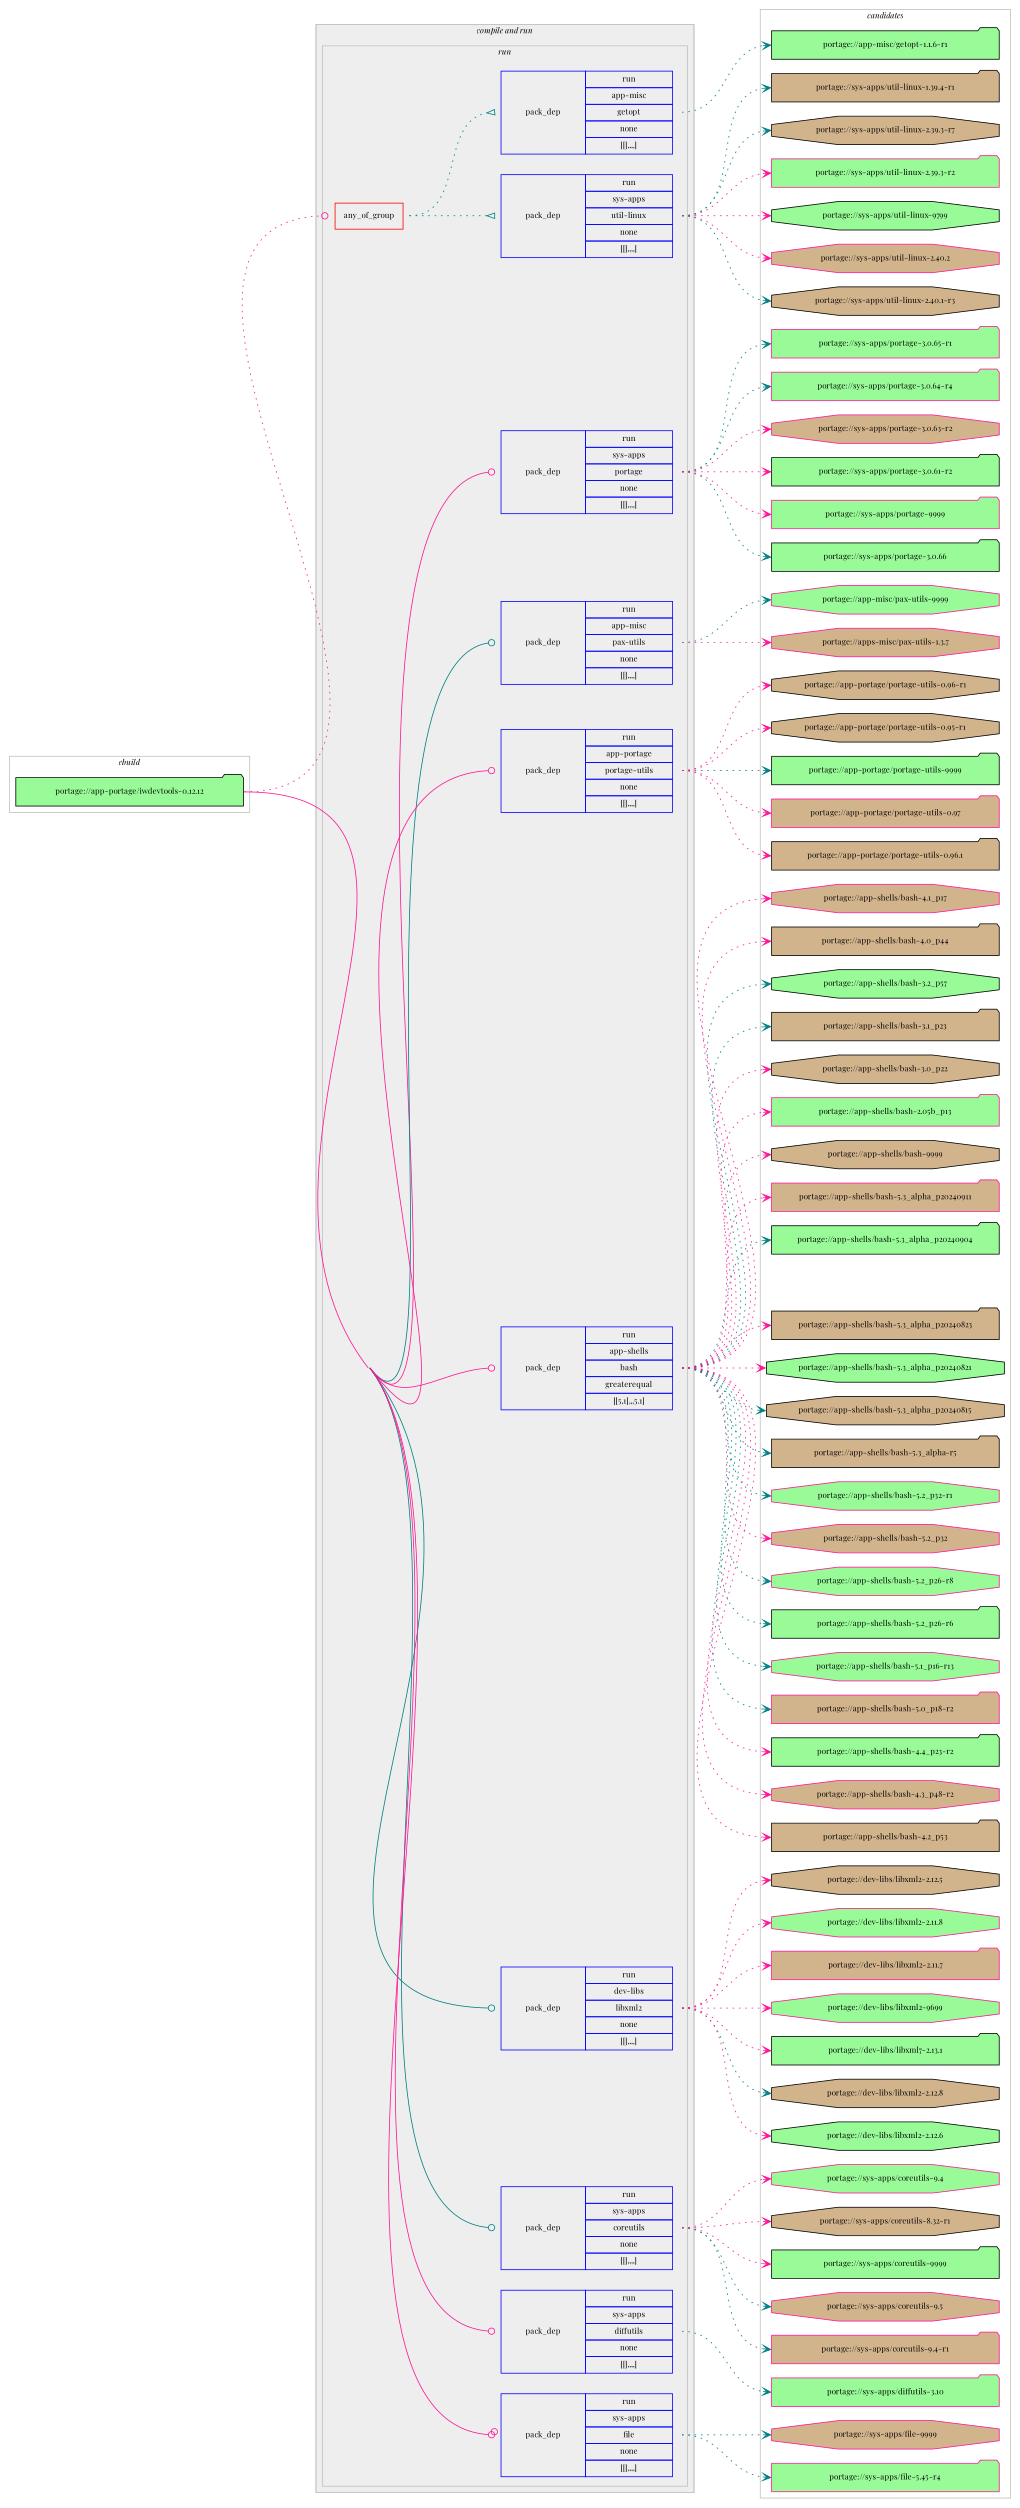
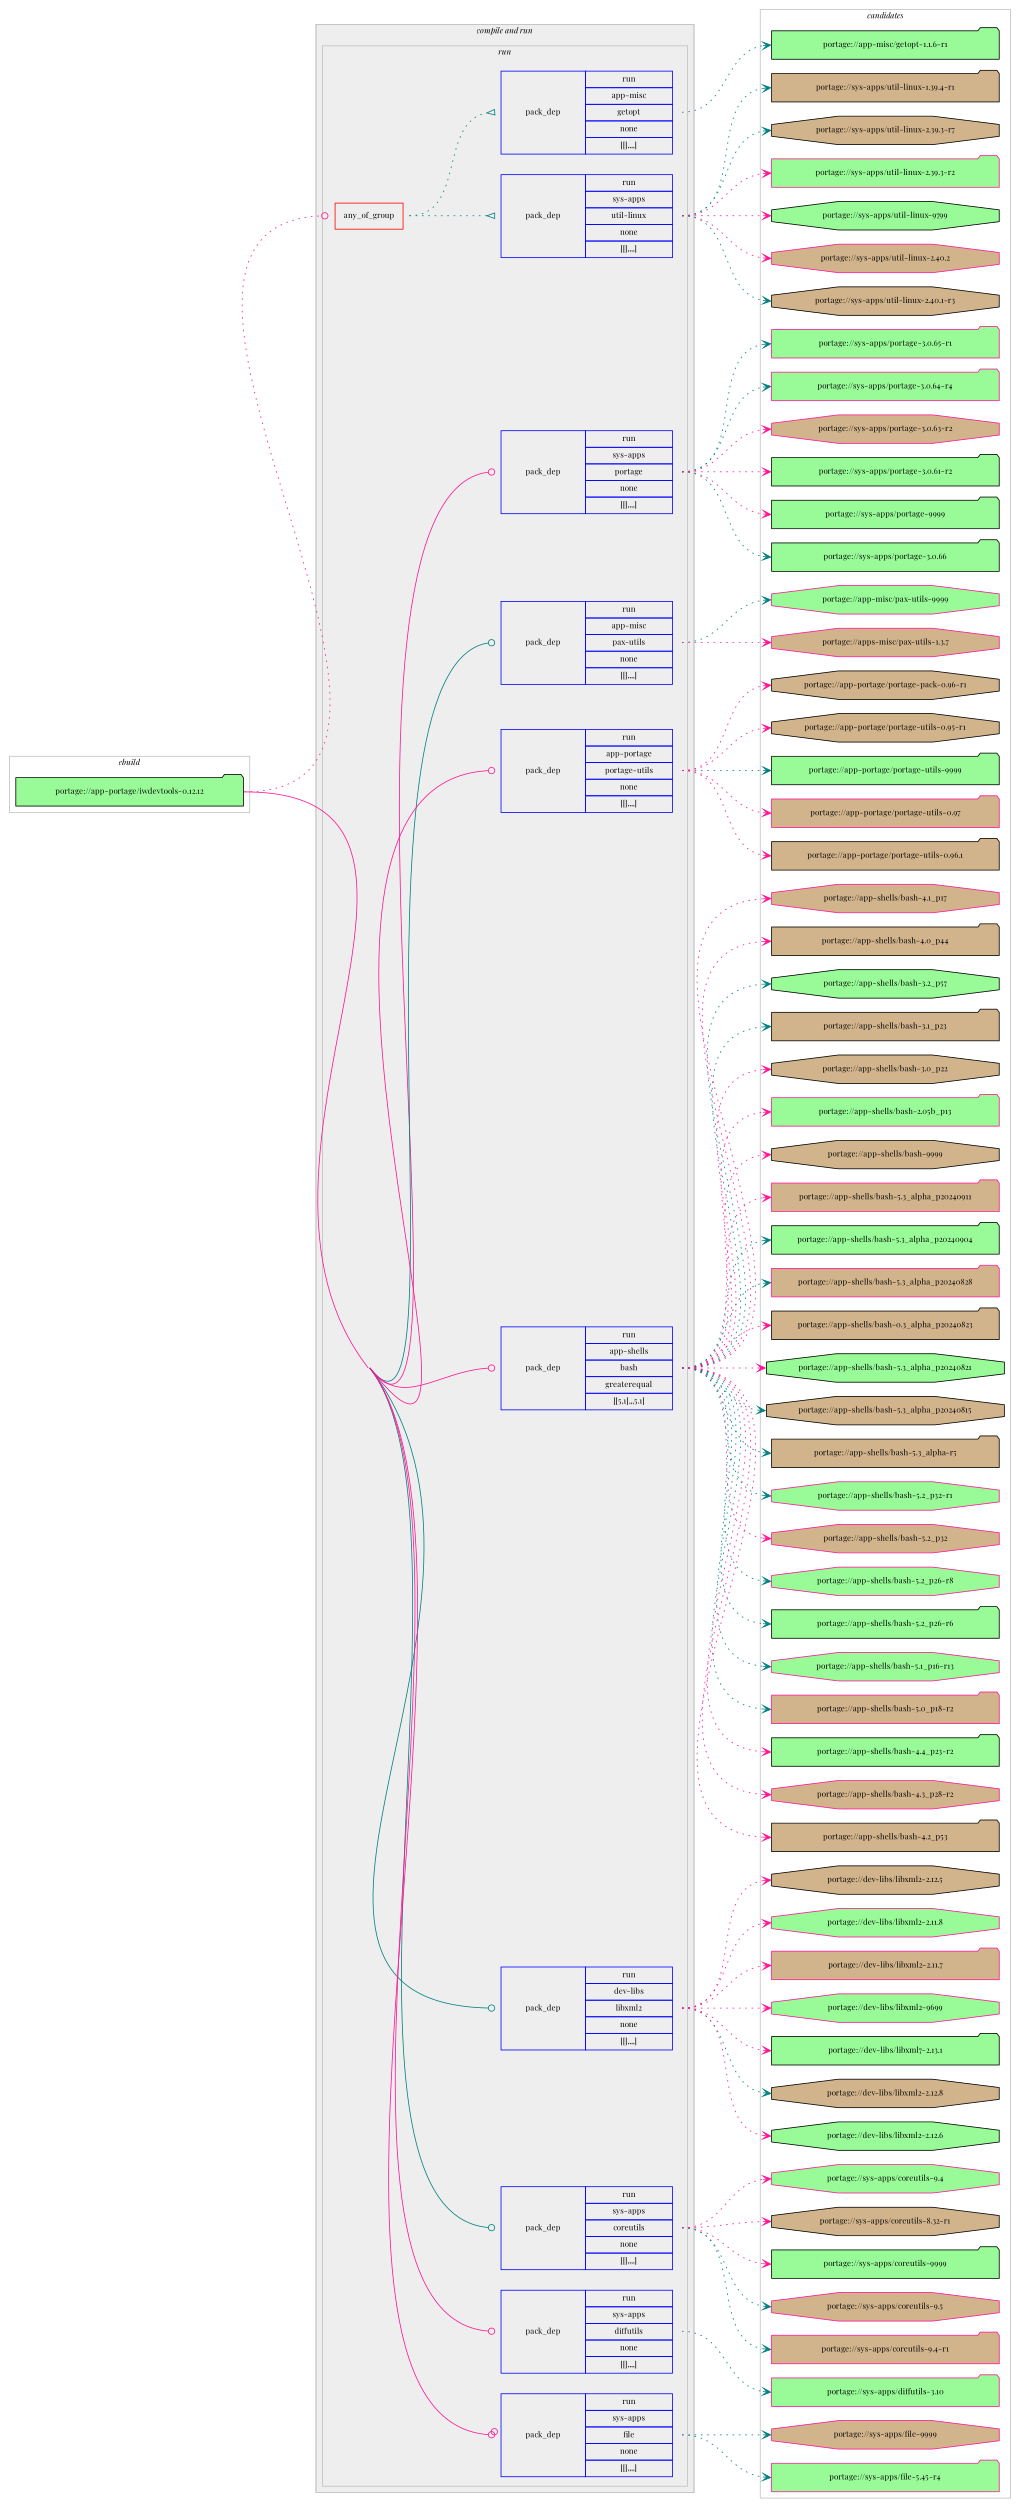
  digraph {
    compound=true
    concentrate=true
    fontname="Playfair Display"
    fontsize=10
    newrank=true
    rankdir=LR
    ranksep=1.5
    node [color=black fillcolor=tan fontname="Playfair Display" fontsize=10 shape=folder style=filled]
    edge [arrowhead=vee color=deeppink fontname="Playfair Display" headport=w style=dotted tailport=e weight=100]
    n1 [fillcolor=palegreen label="portage://app-portage/iwdevtools-0.12.12" width=4]
    n2 [color=blue label=<<TABLE BORDER="0" CELLBORDER="1" CELLSPACING="0" CELLPADDING="4" WIDTH="220"><TR><TD ROWSPAN="6" CELLPADDING="30">pack_dep</TD></TR><TR><TD WIDTH="110">run</TD></TR><TR><TD>sys-apps</TD></TR><TR><TD>util-linux</TD></TR><TR><TD>none</TD></TR><TR><TD>[[],,,,]</TD></TR></TABLE>> shape=none fillcolor="" style=""]
    n3 [color=blue label=<<TABLE BORDER="0" CELLBORDER="1" CELLSPACING="0" CELLPADDING="4" WIDTH="220"><TR><TD ROWSPAN="6" CELLPADDING="30">pack_dep</TD></TR><TR><TD WIDTH="110">run</TD></TR><TR><TD>app-misc</TD></TR><TR><TD>getopt</TD></TR><TR><TD>none</TD></TR><TR><TD>[[],,,,]</TD></TR></TABLE>> shape=none fillcolor="" style=""]
    n4 [color=red label=<<TABLE BORDER="0" CELLBORDER="1" CELLSPACING="0" CELLPADDING="4"><TR><TD CELLPADDING="10">any_of_group</TD></TR></TABLE>> shape=none fillcolor="" style=""]
    n5 [color=blue label=<<TABLE BORDER="0" CELLBORDER="1" CELLSPACING="0" CELLPADDING="4" WIDTH="220"><TR><TD ROWSPAN="6" CELLPADDING="30">pack_dep</TD></TR><TR><TD WIDTH="110">run</TD></TR><TR><TD>sys-apps</TD></TR><TR><TD>portage</TD></TR><TR><TD>none</TD></TR><TR><TD>[[],,,,]</TD></TR></TABLE>> shape=none fillcolor="" style=""]
    n6 [color=blue label=<<TABLE BORDER="0" CELLBORDER="1" CELLSPACING="0" CELLPADDING="4" WIDTH="220"><TR><TD ROWSPAN="6" CELLPADDING="30">pack_dep</TD></TR><TR><TD WIDTH="110">run</TD></TR><TR><TD>app-misc</TD></TR><TR><TD>pax-utils</TD></TR><TR><TD>none</TD></TR><TR><TD>[[],,,,]</TD></TR></TABLE>> shape=none fillcolor="" style=""]
    n7 [color=blue label=<<TABLE BORDER="0" CELLBORDER="1" CELLSPACING="0" CELLPADDING="4" WIDTH="220"><TR><TD ROWSPAN="6" CELLPADDING="30">pack_dep</TD></TR><TR><TD WIDTH="110">run</TD></TR><TR><TD>app-portage</TD></TR><TR><TD>portage-utils</TD></TR><TR><TD>none</TD></TR><TR><TD>[[],,,,]</TD></TR></TABLE>> shape=none fillcolor="" style=""]
    n8 [color=blue label=<<TABLE BORDER="0" CELLBORDER="1" CELLSPACING="0" CELLPADDING="4" WIDTH="220"><TR><TD ROWSPAN="6" CELLPADDING="30">pack_dep</TD></TR><TR><TD WIDTH="110">run</TD></TR><TR><TD>app-shells</TD></TR><TR><TD>bash</TD></TR><TR><TD>greaterequal</TD></TR><TR><TD>[[5,1],,,5.1]</TD></TR></TABLE>> shape=none fillcolor="" style=""]
    n9 [color=blue label=<<TABLE BORDER="0" CELLBORDER="1" CELLSPACING="0" CELLPADDING="4" WIDTH="220"><TR><TD ROWSPAN="6" CELLPADDING="30">pack_dep</TD></TR><TR><TD WIDTH="110">run</TD></TR><TR><TD>dev-libs</TD></TR><TR><TD>libxml2</TD></TR><TR><TD>none</TD></TR><TR><TD>[[],,,,]</TD></TR></TABLE>> shape=none fillcolor="" style=""]
    n10 [color=blue label=<<TABLE BORDER="0" CELLBORDER="1" CELLSPACING="0" CELLPADDING="4" WIDTH="220"><TR><TD ROWSPAN="6" CELLPADDING="30">pack_dep</TD></TR><TR><TD WIDTH="110">run</TD></TR><TR><TD>sys-apps</TD></TR><TR><TD>coreutils</TD></TR><TR><TD>none</TD></TR><TR><TD>[[],,,,]</TD></TR></TABLE>> shape=none fillcolor="" style=""]
    n11 [color=blue label=<<TABLE BORDER="0" CELLBORDER="1" CELLSPACING="0" CELLPADDING="4" WIDTH="220"><TR><TD ROWSPAN="6" CELLPADDING="30">pack_dep</TD></TR><TR><TD WIDTH="110">run</TD></TR><TR><TD>sys-apps</TD></TR><TR><TD>diffutils</TD></TR><TR><TD>none</TD></TR><TR><TD>[[],,,,]</TD></TR></TABLE>> shape=none fillcolor="" style=""]
    n12 [color=blue label=<<TABLE BORDER="0" CELLBORDER="1" CELLSPACING="0" CELLPADDING="4" WIDTH="220"><TR><TD ROWSPAN="6" CELLPADDING="30">pack_dep</TD></TR><TR><TD WIDTH="110">run</TD></TR><TR><TD>sys-apps</TD></TR><TR><TD>file</TD></TR><TR><TD>none</TD></TR><TR><TD>[[],,,,]</TD></TR></TABLE>> shape=none fillcolor="" style=""]
    n13 [fillcolor=palegreen label="portage://sys-apps/util-linux-9799" shape=octagon width=4]
    n14 [color=deeppink label="portage://sys-apps/util-linux-2.40.2" shape=octagon width=4]
    n15 [label="portage://sys-apps/util-linux-2.40.1-r3" shape=octagon width=4]
    n16 [label="portage://sys-apps/util-linux-1.39.4-r1" width=4]
    n17 [label="portage://sys-apps/util-linux-2.39.3-r7" shape=octagon width=4]
    n18 [color=deeppink fillcolor=palegreen label="portage://sys-apps/util-linux-2.39.3-r2" width=4]
    n19 [fillcolor=palegreen label="portage://app-misc/getopt-1.1.6-r1" width=4]
    n20 [color=deeppink fillcolor=palegreen label="portage://app-misc/pax-utils-9999" shape=octagon width=4]
    n21 [color=deeppink label="portage://apps-misc/pax-utils-1.3.7" shape=octagon width=4]
    n22 [fillcolor=palegreen label="portage://app-portage/portage-utils-9999" width=4]
    n23 [color=deeppink label="portage://app-portage/portage-utils-0.97" width=4]
    n24 [label="portage://app-portage/portage-utils-0.96.1" width=4]
-   n25 [label="portage://app-portage/portage-utils-0.96-r1" shape=octagon width=4]
+   n25 [label="portage://app-portage/portage-pack-0.96-r1" shape=octagon width=4]
    n26 [label="portage://app-portage/portage-utils-0.95-r1" shape=octagon width=4]
    n27 [label="portage://app-shells/bash-9999" shape=octagon width=4]
    n28 [color=deeppink label="portage://app-shells/bash-5.3_alpha_p20240911" width=4]
    n29 [fillcolor=palegreen label="portage://app-shells/bash-5.3_alpha_p20240904" width=4]
-   n31 [label="portage://app-shells/bash-5.3_alpha_p20240823" width=4]
+   n30 [color=deeppink label="portage://app-shells/bash-5.3_alpha_p20240828" width=4]
+   n31 [label="portage://app-shells/bash-0.3_alpha_p20240823" width=4]
    n32 [fillcolor=palegreen label="portage://app-shells/bash-5.3_alpha_p20240821" shape=octagon width=4]
    n33 [label="portage://app-shells/bash-5.3_alpha_p20240815" shape=octagon width=4]
    n34 [label="portage://app-shells/bash-5.3_alpha-r5" width=4]
    n35 [color=deeppink fillcolor=palegreen label="portage://app-shells/bash-5.2_p32-r1" shape=octagon width=4]
    n36 [color=deeppink label="portage://app-shells/bash-5.2_p32" shape=octagon width=4]
    n37 [color=deeppink fillcolor=palegreen label="portage://app-shells/bash-5.2_p26-r8" shape=octagon width=4]
    n38 [fillcolor=palegreen label="portage://app-shells/bash-5.2_p26-r6" width=4]
    n39 [color=deeppink fillcolor=palegreen label="portage://app-shells/bash-5.1_p16-r13" shape=octagon width=4]
    n40 [color=deeppink label="portage://app-shells/bash-5.0_p18-r2" width=4]
    n41 [fillcolor=palegreen label="portage://app-shells/bash-4.4_p23-r2" width=4]
-   n42 [color=deeppink label="portage://app-shells/bash-4.3_p48-r2" shape=octagon width=4]
+   n42 [color=deeppink label="portage://app-shells/bash-4.3_p28-r2" shape=octagon width=4]
    n43 [label="portage://app-shells/bash-4.2_p53" width=4]
    n44 [color=deeppink label="portage://app-shells/bash-4.1_p17" shape=octagon width=4]
    n45 [label="portage://app-shells/bash-4.0_p44" width=4]
    n46 [fillcolor=palegreen label="portage://app-shells/bash-3.2_p57" shape=octagon width=4]
    n47 [label="portage://app-shells/bash-3.1_p23" width=4]
    n48 [label="portage://app-shells/bash-3.0_p22" shape=octagon width=4]
    n49 [color=deeppink fillcolor=palegreen label="portage://app-shells/bash-2.05b_p13" width=4]
    n50 [color=deeppink fillcolor=palegreen label="portage://dev-libs/libxml2-9699" shape=octagon width=4]
    n51 [fillcolor=palegreen label="portage://dev-libs/libxml7-2.13.1" width=4]
    n52 [label="portage://dev-libs/libxml2-2.12.8" shape=octagon width=4]
    n53 [fillcolor=palegreen label="portage://dev-libs/libxml2-2.12.6" shape=octagon width=4]
    n54 [label="portage://dev-libs/libxml2-2.12.5" shape=octagon width=4]
    n55 [color=deeppink fillcolor=palegreen label="portage://dev-libs/libxml2-2.11.8" shape=octagon width=4]
    n56 [color=deeppink label="portage://dev-libs/libxml2-2.11.7" width=4]
    n57 [fillcolor=palegreen label="portage://sys-apps/coreutils-9999" width=4]
    n58 [color=deeppink label="portage://sys-apps/coreutils-9.5" shape=octagon width=4]
    n59 [color=deeppink label="portage://sys-apps/coreutils-9.4-r1" width=4]
    n60 [color=deeppink fillcolor=palegreen label="portage://sys-apps/coreutils-9.4" shape=octagon width=4]
    n61 [label="portage://sys-apps/coreutils-8.32-r1" shape=octagon width=4]
    n62 [color=deeppink fillcolor=palegreen label="portage://sys-apps/diffutils-3.10" width=4]
    n63 [color=deeppink label="portage://sys-apps/file-9999" shape=octagon width=4]
    n64 [color=deeppink fillcolor=palegreen label="portage://sys-apps/file-5.45-r4" width=4]
-   n65 [color=deeppink fillcolor=palegreen label="portage://sys-apps/portage-9999" width=4]
+   n65 [fillcolor=palegreen label="portage://sys-apps/portage-9999" width=4]
    n66 [fillcolor=palegreen label="portage://sys-apps/portage-3.0.66" width=4]
    n67 [color=deeppink fillcolor=palegreen label="portage://sys-apps/portage-3.0.65-r1" width=4]
    n68 [color=deeppink fillcolor=palegreen label="portage://sys-apps/portage-3.0.64-r4" width=4]
    n69 [color=deeppink label="portage://sys-apps/portage-3.0.63-r2" shape=octagon width=4]
    n70 [fillcolor=palegreen label="portage://sys-apps/portage-3.0.61-r2" width=4]
    subgraph cluster_1 {
      color=gray
      label=<<i>dependencies</i>>
      subgraph cluster_2 {
        color=gray
        fillcolor="#eeeeee"
        label=<<i>compile</i>>
        style=filled
      }
      subgraph cluster_3 {
        color=gray
        fillcolor="#eeeeee"
        label=<<i>compile and run</i>>
        style=filled
      }
      subgraph cluster_4 {
        color=gray
        fillcolor="#eeeeee"
        label=<<i>run</i>>
        style=filled
        subgraph sub_5 {
          color=gray
          fillcolor="#eeeeee"
          label=<<i>run</i>>
          style=filled
          n4
          subgraph sub_6 {
            color=gray
            fillcolor="#eeeeee"
            label=<<i>run</i>>
            style=filled
            n2
          }
          subgraph sub_7 {
            color=gray
            fillcolor="#eeeeee"
            label=<<i>run</i>>
            style=filled
            n3
          }
        }
        subgraph sub_8 {
          color=gray
          fillcolor="#eeeeee"
          label=<<i>run</i>>
          style=filled
          n5
        }
        subgraph sub_9 {
          color=gray
          fillcolor="#eeeeee"
          label=<<i>run</i>>
          style=filled
          n6
        }
        subgraph sub_10 {
          color=gray
          fillcolor="#eeeeee"
          label=<<i>run</i>>
          style=filled
          n7
        }
        subgraph sub_11 {
          color=gray
          fillcolor="#eeeeee"
          label=<<i>run</i>>
          style=filled
          n8
        }
        subgraph sub_12 {
          color=gray
          fillcolor="#eeeeee"
          label=<<i>run</i>>
          style=filled
          n9
        }
        subgraph sub_13 {
          color=gray
          fillcolor="#eeeeee"
          label=<<i>run</i>>
          style=filled
          n10
        }
        subgraph sub_14 {
          color=gray
          fillcolor="#eeeeee"
          label=<<i>run</i>>
          style=filled
          n11
        }
        subgraph sub_15 {
          color=gray
          fillcolor="#eeeeee"
          label=<<i>run</i>>
          style=filled
          n12
        }
      }
    }
    subgraph cluster_16 {
      color=gray
      label=<<i>ebuild</i>>
      n1
    }
    subgraph cluster_17 {
      color=gray
      label=<<i>candidates</i>>
      rank=same
      subgraph sub_18 {
        color=black
        label=<<i>candidates</i>>
        nodesep=1
        rank=same
        n13
        n14
        n15
        n16
        n17
        n18
      }
      subgraph sub_19 {
        color=black
        label=<<i>candidates</i>>
        nodesep=1
        rank=same
        n19
      }
      subgraph sub_20 {
        color=black
        label=<<i>candidates</i>>
        nodesep=1
        rank=same
        n20
        n21
      }
      subgraph sub_21 {
        color=black
        label=<<i>candidates</i>>
        nodesep=1
        rank=same
        n22
        n23
        n24
        n25
        n26
      }
      subgraph sub_22 {
        color=black
        label=<<i>candidates</i>>
        nodesep=1
        rank=same
        n27
        n28
        n29
+       n30
        n31
        n32
        n33
        n34
        n35
        n36
        n37
        n38
        n39
        n40
        n41
        n42
        n43
        n44
        n45
        n46
        n47
        n48
        n49
      }
      subgraph sub_23 {
        color=black
        label=<<i>candidates</i>>
        nodesep=1
        rank=same
        n50
        n51
        n52
        n53
        n54
        n55
        n56
      }
      subgraph sub_24 {
        color=black
        label=<<i>candidates</i>>
        nodesep=1
        rank=same
        n57
        n58
        n59
        n60
        n61
      }
      subgraph sub_25 {
        color=black
        label=<<i>candidates</i>>
        nodesep=1
        rank=same
        n62
      }
      subgraph sub_26 {
        color=black
        label=<<i>candidates</i>>
        nodesep=1
        rank=same
        n63
        n64
      }
      subgraph sub_27 {
        color=black
        label=<<i>candidates</i>>
        nodesep=1
        rank=same
        n65
        n66
        n67
        n68
        n69
        n70
      }
    }
    n1 -> n4 [arrowhead=odot weight=20]
    n1 -> n5 [arrowhead=odot style=solid weight=20]
    n1 -> n6 [arrowhead=odot color=teal style=solid weight=20]
    n1 -> n7 [arrowhead=odot style=solid weight=20]
    n1 -> n8 [arrowhead=odot style=solid weight=20]
    n1 -> n9 [arrowhead=odot color=teal style=solid weight=20]
    n1 -> n10 [arrowhead=odot color=teal style=solid weight=20]
    n1 -> n11 [arrowhead=odot style=solid weight=20]
    n1 -> n12 [arrowhead=odot style=solid weight=20]
    n2 -> n13
    n2 -> n14
    n2 -> n15 [color=teal]
    n2 -> n16 [color=teal]
    n2 -> n17 [color=teal]
    n2 -> n18
    n3 -> n19 [color=teal]
    n4 -> n2 [arrowhead=oinv color=teal weight=20]
    n4 -> n3 [arrowhead=oinv color=teal weight=20]
    n5 -> n65
    n5 -> n66 [color=teal]
    n5 -> n67 [color=teal]
    n5 -> n68 [color=teal]
    n5 -> n69
    n5 -> n70
    n6 -> n20 [color=teal]
    n6 -> n21
    n7 -> n22 [color=teal]
    n7 -> n23
    n7 -> n24
    n7 -> n25
    n7 -> n26
    n8 -> n27
    n8 -> n28
    n8 -> n29 [color=teal]
+   n8 -> n30 [color=teal]
    n8 -> n31
    n8 -> n32
    n8 -> n33 [color=teal]
    n8 -> n34 [color=teal]
    n8 -> n35 [color=teal]
    n8 -> n36
    n8 -> n37 [color=teal]
    n8 -> n38 [color=teal]
    n8 -> n39 [color=teal]
    n8 -> n40 [color=teal]
    n8 -> n41
    n8 -> n42
    n8 -> n43
    n8 -> n44
    n8 -> n45
    n8 -> n46 [color=teal]
    n8 -> n47 [color=teal]
    n8 -> n48
    n8 -> n49
    n9 -> n50
    n9 -> n51
    n9 -> n52 [color=teal]
    n9 -> n53
    n9 -> n54
    n9 -> n55
    n9 -> n56
    n10 -> n57
    n10 -> n58 [color=teal]
    n10 -> n59 [color=teal]
    n10 -> n60
    n10 -> n61
    n11 -> n62 [color=teal]
    n12 -> n63 [color=teal]
    n12 -> n64 [color=teal]
  }
